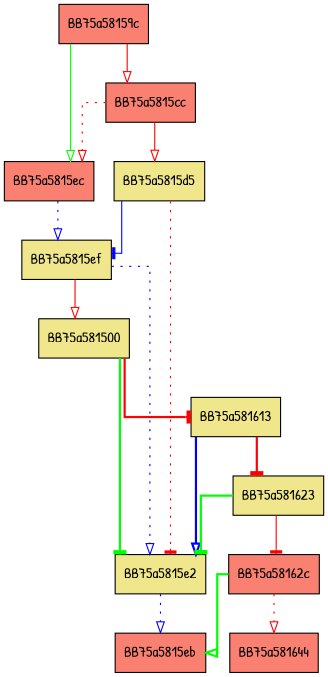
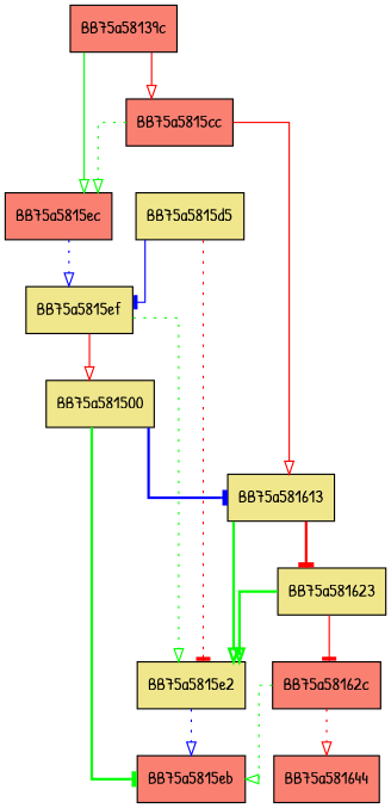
  digraph {
    fontname="Patrick Hand"
    splines=ortho
    node [fillcolor=salmon fontname="Patrick Hand" shape=box style=filled]
    edge [arrowhead=onormal color=red fontname="Patrick Hand" style=solid]
-   BB75a58159c
+   BB75a58159c [label=BB75a58139c]
    BB75a5815ec
    BB75a5815cc
    BB75a5815ef [fillcolor=khaki]
    BB75a5815d5 [fillcolor=khaki]
    BB75a5815e2 [fillcolor=khaki]
    n7 [fillcolor=khaki label=BB75a581500]
    BB75a5815eb
    BB75a581613 [fillcolor=khaki]
    BB75a581623 [fillcolor=khaki]
    BB75a58162c
    BB75a581644
    BB75a58159c -> BB75a5815ec [color=green]
    BB75a58159c -> BB75a5815cc
    BB75a5815ec -> BB75a5815ef [color=blue style=dotted]
-   BB75a5815cc -> BB75a5815ec [style=dotted]
-   BB75a5815cc -> BB75a5815d5
-   BB75a5815ef -> BB75a5815e2 [color=blue style=dotted]
+   BB75a5815cc -> BB75a5815ec [color=green style=dotted]
+   BB75a5815cc -> BB75a581613
+   BB75a5815ef -> BB75a5815e2 [color=green style=dotted]
    BB75a5815ef -> n7
    BB75a5815d5 -> BB75a5815ef [arrowhead=tee color=blue]
    BB75a5815d5 -> BB75a5815e2 [arrowhead=tee style=dotted]
    BB75a5815e2 -> BB75a5815eb [color=blue style=dotted]
-   n7 -> BB75a5815e2 [arrowhead=tee color=green style=bold]
-   n7 -> BB75a581613 [arrowhead=tee style=bold]
-   BB75a581613 -> BB75a5815e2 [color=blue style=bold]
+   n7 -> BB75a5815eb [arrowhead=tee color=green style=bold]
+   n7 -> BB75a581613 [arrowhead=tee color=blue style=bold]
+   BB75a581613 -> BB75a5815e2 [color=green style=bold]
    BB75a581613 -> BB75a581623 [arrowhead=tee style=bold]
-   BB75a581623 -> BB75a5815e2 [arrowhead=tee color=green style=bold]
+   BB75a581623 -> BB75a5815e2 [color=green style=bold]
    BB75a581623 -> BB75a58162c [arrowhead=tee]
-   BB75a58162c -> BB75a5815eb [color=green style=bold]
+   BB75a58162c -> BB75a5815eb [color=green style=dotted]
    BB75a58162c -> BB75a581644 [style=dotted]
  }
